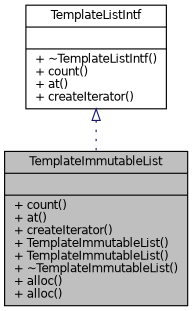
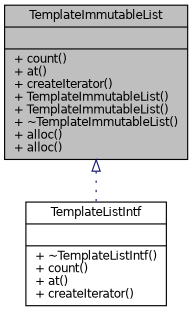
  digraph {
    node [color=black fontname=Helvetica fontsize=10 shape=record style=filled]
    n1 [fillcolor=grey75 fontcolor=black height=0.2 label="{TemplateImmutableList\n||+ count()\l+ at()\l+ createIterator()\l+ TemplateImmutableList()\l+ TemplateImmutableList()\l+ ~TemplateImmutableList()\l+ alloc()\l+ alloc()\l}" width=0.4]
    n2 [fillcolor=white height=0.2 label="{TemplateListIntf\n||+ ~TemplateListIntf()\l+ count()\l+ at()\l+ createIterator()\l}" width=0.4]
-   n2 -> n1 [arrowtail=onormal color=midnightblue dir=back fontname=Helvetica fontsize=10 labelfontname=Helvetica labelfontsize=10 style=dotted]
+   n1 -> n2 [arrowtail=onormal color=midnightblue dir=back fontname=Helvetica fontsize=10 labelfontname=Helvetica labelfontsize=10 style=dotted]
  }
